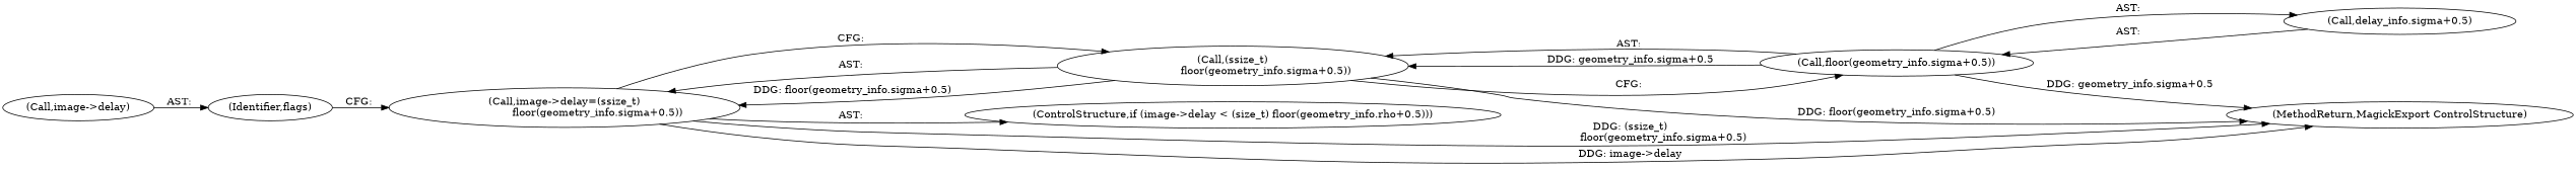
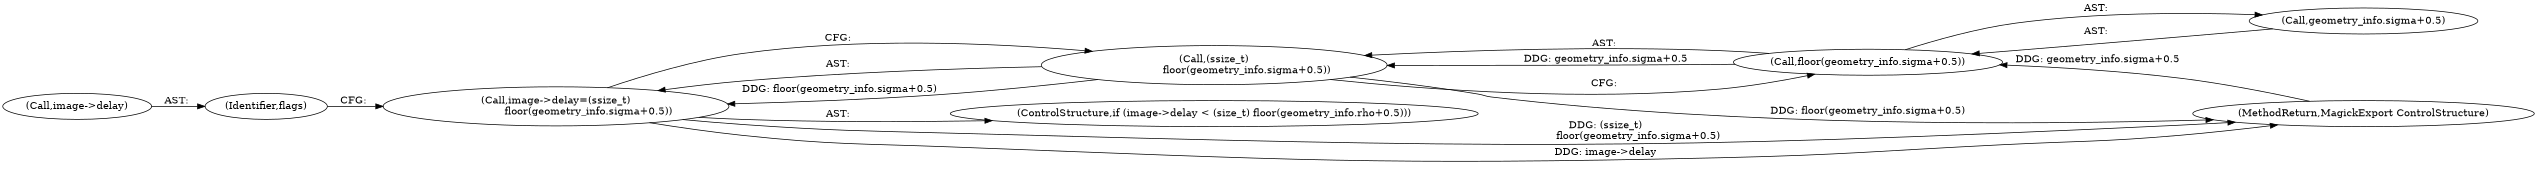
  digraph {
    rankdir=LR
    n1 [label="(Call,image->delay=(ssize_t)\n                    floor(geometry_info.sigma+0.5))"]
    n2 [label="(Call,(ssize_t)\n                    floor(geometry_info.sigma+0.5))"]
    n3 [label="(ControlStructure,if (image->delay < (size_t) floor(geometry_info.rho+0.5)))"]
    n4 [label="(MethodReturn,MagickExport ControlStructure)"]
    n5 [label="(Call,floor(geometry_info.sigma+0.5))"]
-   n6 [label="(Call,delay_info.sigma+0.5)"]
+   n6 [label="(Call,geometry_info.sigma+0.5)"]
    n7 [label="(Call,image->delay)"]
    n8 [label="(Identifier,flags)"]
    n1 -> n2 [label="CFG: "]
    n1 -> n3 [label="AST: "]
    n1 -> n4 [label="DDG: (ssize_t)\n                    floor(geometry_info.sigma+0.5)"]
    n1 -> n4 [label="DDG: image->delay"]
    n2 -> n1 [label="AST: "]
    n2 -> n1 [label="DDG: floor(geometry_info.sigma+0.5)"]
    n2 -> n4 [label="DDG: floor(geometry_info.sigma+0.5)"]
    n2 -> n5 [label="CFG: "]
    n5 -> n2 [label="AST: "]
    n5 -> n2 [label="DDG: geometry_info.sigma+0.5"]
-   n5 -> n4 [label="DDG: geometry_info.sigma+0.5"]
+   n4 -> n5 [label="DDG: geometry_info.sigma+0.5"]
    n5 -> n6 [label="AST: "]
    n6 -> n5 [label="AST: "]
    n7 -> n8 [label="AST: "]
    n8 -> n1 [label="CFG: "]
  }
